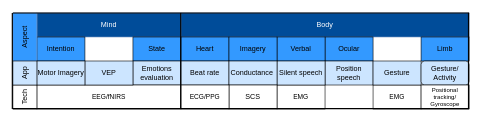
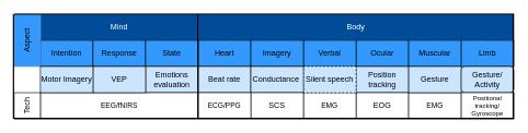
  <mxCell id="0" />
  <mxCell id="1" parent="0" />
  <mxCell id="2" value="Mind" style="rounded=0;whiteSpace=wrap;html=1;fillColor=#004C99;strokeColor=#6c8ebf;fontColor=#FFFFFF;" parent="1" vertex="1"><mxGeometry x="61" y="21" width="240" height="40" as="geometry" /></mxCell>
  <mxCell id="3" value="Body" style="rounded=0;whiteSpace=wrap;html=1;fillColor=#004C99;strokeColor=#6c8ebf;fontColor=#FFFFFF;" parent="1" vertex="1"><mxGeometry x="301" y="21" width="480" height="40" as="geometry" /></mxCell>
  <mxCell id="4" value="Intention" style="rounded=0;whiteSpace=wrap;html=1;fillColor=#3399FF;" parent="1" vertex="1"><mxGeometry x="61" y="61" width="80" height="40" as="geometry" /></mxCell>
+ <mxCell id="5" value="Response" style="rounded=0;whiteSpace=wrap;html=1;fillColor=#3399FF;" parent="1" vertex="1"><mxGeometry x="141" y="61" width="80" height="40" as="geometry" /></mxCell>
  <mxCell id="6" value="State" style="rounded=0;whiteSpace=wrap;html=1;fillColor=#3399FF;" parent="1" vertex="1"><mxGeometry x="221" y="61" width="80" height="40" as="geometry" /></mxCell>
  <mxCell id="7" value="Emotions evaluation" style="rounded=0;whiteSpace=wrap;html=1;fillColor=#CCE5FF;" parent="1" vertex="1"><mxGeometry x="221" y="101" width="80" height="40" as="geometry" /></mxCell>
  <mxCell id="8" value="Ocular" style="rounded=0;whiteSpace=wrap;html=1;fillColor=#3399FF;" parent="1" vertex="1"><mxGeometry x="541" y="61" width="80" height="40" as="geometry" /></mxCell>
  <mxCell id="9" value="Verbal" style="rounded=0;whiteSpace=wrap;html=1;fillColor=#3399FF;" parent="1" vertex="1"><mxGeometry x="461" y="61" width="80" height="40" as="geometry" /></mxCell>
- <mxCell id="11" value="Position speech" style="rounded=0;whiteSpace=wrap;html=1;fillColor=#CCE5FF;" parent="1" vertex="1"><mxGeometry x="541" y="101" width="80" height="40" as="geometry" /></mxCell>
+ <mxCell id="10" value="Muscular" style="rounded=0;whiteSpace=wrap;html=1;fillColor=#3399FF;" parent="1" vertex="1"><mxGeometry x="621" y="61" width="80" height="40" as="geometry" /></mxCell>
+ <mxCell id="11" value="Position tracking" style="rounded=0;whiteSpace=wrap;html=1;fillColor=#CCE5FF;" parent="1" vertex="1"><mxGeometry x="541" y="101" width="80" height="40" as="geometry" /></mxCell>
  <mxCell id="12" value="EEG/fNIRS" style="rounded=0;whiteSpace=wrap;html=1;fontSize=11;" parent="1" vertex="1"><mxGeometry x="61" y="141" width="240" height="40" as="geometry" /></mxCell>
+ <mxCell id="13" value="EOG" style="rounded=0;whiteSpace=wrap;html=1;" parent="1" vertex="1"><mxGeometry x="541" y="141" width="80" height="40" as="geometry" /></mxCell>
  <mxCell id="14" value="EMG" style="rounded=0;whiteSpace=wrap;html=1;fontSize=11;" parent="1" vertex="1"><mxGeometry x="461" y="141" width="80" height="40" as="geometry" /></mxCell>
- <mxCell id="15" value="Silent speech" style="rounded=0;whiteSpace=wrap;html=1;fontSize=12;fillColor=#CCE5FF;" parent="1" vertex="1"><mxGeometry x="461" y="101" width="80" height="40" as="geometry" /></mxCell>
+ <mxCell id="15" value="Silent speech" style="rounded=0;whiteSpace=wrap;html=1;fontSize=12;fillColor=#CCE5FF;dashed=1;" parent="1" vertex="1"><mxGeometry x="461" y="101" width="80" height="40" as="geometry" /></mxCell>
  <mxCell id="16" value="Aspect" style="rounded=0;whiteSpace=wrap;html=1;fontSize=12;horizontal=0;fillColor=#3399FF;strokeColor=#6c8ebf;" parent="1" vertex="1"><mxGeometry x="21" y="21" width="40" height="80" as="geometry" /></mxCell>
  <mxCell id="17" value="Tech&lt;br&gt;" style="rounded=0;whiteSpace=wrap;html=1;fontSize=12;horizontal=0;" parent="1" vertex="1"><mxGeometry x="21" y="141" width="40" height="40" as="geometry" /></mxCell>
  <mxCell id="18" value="EMG" style="rounded=0;whiteSpace=wrap;html=1;fontSize=11;" parent="1" vertex="1"><mxGeometry x="621" y="141" width="80" height="40" as="geometry" /></mxCell>
  <mxCell id="19" value="Gesture" style="rounded=0;whiteSpace=wrap;html=1;fillColor=#CCE5FF;" parent="1" vertex="1"><mxGeometry x="621" y="101" width="80" height="40" as="geometry" /></mxCell>
  <mxCell id="20" value="Heart" style="rounded=0;whiteSpace=wrap;html=1;fillColor=#3399FF;" parent="1" vertex="1"><mxGeometry x="301" y="61" width="80" height="40" as="geometry" /></mxCell>
  <mxCell id="21" value="Imagery" style="rounded=0;whiteSpace=wrap;html=1;fillColor=#3399FF;" parent="1" vertex="1"><mxGeometry x="381" y="61" width="80" height="40" as="geometry" /></mxCell>
  <mxCell id="22" value="Limb" style="rounded=0;whiteSpace=wrap;html=1;fillColor=#3399FF;" parent="1" vertex="1"><mxGeometry x="701" y="61" width="80" height="40" as="geometry" /></mxCell>
  <mxCell id="23" value="Gesture/&lt;br&gt;Activity" style="whiteSpace=wrap;html=1;fillColor=#CCE5FF;rounded=1;" parent="1" vertex="1"><mxGeometry x="701" y="101" width="80" height="40" as="geometry" /></mxCell>
  <mxCell id="24" value="Beat rate" style="rounded=0;whiteSpace=wrap;html=1;fontSize=12;fillColor=#CCE5FF;" parent="1" vertex="1"><mxGeometry x="301" y="101" width="80" height="40" as="geometry" /></mxCell>
  <mxCell id="25" value="Conductance&amp;nbsp;" style="rounded=0;whiteSpace=wrap;html=1;fontSize=12;fillColor=#CCE5FF;" parent="1" vertex="1"><mxGeometry x="381" y="101" width="80" height="40" as="geometry" /></mxCell>
  <mxCell id="26" value="SCS" style="rounded=0;whiteSpace=wrap;html=1;fontSize=12;" parent="1" vertex="1"><mxGeometry x="381" y="141" width="80" height="40" as="geometry" /></mxCell>
  <mxCell id="27" value="ECG/PPG" style="rounded=0;whiteSpace=wrap;html=1;fontSize=11;" parent="1" vertex="1"><mxGeometry x="301" y="141" width="80" height="40" as="geometry" /></mxCell>
  <mxCell id="28" value="Positional tracking/&lt;br style=&quot;font-size: 10px;&quot;&gt;Gyroscope&lt;br style=&quot;font-size: 10px;&quot;&gt;" style="rounded=0;whiteSpace=wrap;html=1;fontSize=10;" parent="1" vertex="1"><mxGeometry x="701" y="141" width="80" height="40" as="geometry" /></mxCell>
  <mxCell id="29" value="VEP" style="rounded=0;whiteSpace=wrap;html=1;fillColor=#CCE5FF;" parent="1" vertex="1"><mxGeometry x="141" y="101" width="80" height="40" as="geometry" /></mxCell>
  <mxCell id="30" value="Motor Imagery" style="rounded=0;whiteSpace=wrap;html=1;fillColor=#CCE5FF;" parent="1" vertex="1"><mxGeometry x="61" y="101" width="80" height="40" as="geometry" /></mxCell>
- <mxCell id="31" value="App" style="rounded=0;whiteSpace=wrap;html=1;fontSize=12;horizontal=0;fillColor=#CCE5FF;" parent="1" vertex="1"><mxGeometry x="21" y="101" width="40" height="40" as="geometry" /></mxCell>
  <mxCell id="32" value="" style="endArrow=none;html=1;fontColor=#FFFFFF;exitX=-0.001;exitY=1.001;exitDx=0;exitDy=0;exitPerimeter=0;strokeWidth=2;" parent="1" source="12" target="17" edge="1"><mxGeometry width="50" height="50" relative="1" as="geometry"><mxPoint x="21" y="251" as="sourcePoint" /><mxPoint x="60" y="22" as="targetPoint" /></mxGeometry></mxCell>
  <mxCell id="33" value="" style="endArrow=none;html=1;fontColor=#FFFFFF;entryX=-0.001;entryY=0.015;entryDx=0;entryDy=0;entryPerimeter=0;exitX=-0.001;exitY=1.001;exitDx=0;exitDy=0;exitPerimeter=0;strokeWidth=2;" parent="1" edge="1"><mxGeometry width="50" height="50" relative="1" as="geometry"><mxPoint x="300.552" y="180.879" as="sourcePoint" /><mxPoint x="300.552" y="20.879" as="targetPoint" /></mxGeometry></mxCell>
  <mxCell id="34" value="" style="endArrow=none;html=1;fontColor=#FFFFFF;entryX=-0.001;entryY=0.015;entryDx=0;entryDy=0;entryPerimeter=0;exitX=-0.001;exitY=1.001;exitDx=0;exitDy=0;exitPerimeter=0;strokeWidth=2;" parent="1" edge="1"><mxGeometry width="50" height="50" relative="1" as="geometry"><mxPoint x="20.052" y="180.879" as="sourcePoint" /><mxPoint x="20.052" y="20.879" as="targetPoint" /></mxGeometry></mxCell>
  <mxCell id="35" value="" style="endArrow=none;html=1;fontColor=#FFFFFF;entryX=-0.001;entryY=0.015;entryDx=0;entryDy=0;entryPerimeter=0;exitX=-0.001;exitY=1.001;exitDx=0;exitDy=0;exitPerimeter=0;strokeWidth=2;" parent="1" edge="1"><mxGeometry width="50" height="50" relative="1" as="geometry"><mxPoint x="780.052" y="180.879" as="sourcePoint" /><mxPoint x="780.052" y="20.879" as="targetPoint" /></mxGeometry></mxCell>
  <mxCell id="36" value="" style="endArrow=none;html=1;strokeWidth=3;fontColor=#FFFFFF;entryX=0.02;entryY=0.568;entryDx=0;entryDy=0;entryPerimeter=0;strokeColor=none;" parent="1" edge="1"><mxGeometry width="50" height="50" relative="1" as="geometry"><mxPoint x="221" y="181" as="sourcePoint" /><mxPoint x="221" y="141" as="targetPoint" /></mxGeometry></mxCell>
  <mxCell id="37" value="" style="endArrow=none;html=1;fontColor=#FFFFFF;strokeWidth=2;" parent="1" edge="1"><mxGeometry width="50" height="50" relative="1" as="geometry"><mxPoint x="781" y="21" as="sourcePoint" /><mxPoint x="21" y="21" as="targetPoint" /></mxGeometry></mxCell>
  <mxCell id="38" value="" style="endArrow=none;html=1;fontColor=#FFFFFF;strokeWidth=2;" parent="1" edge="1"><mxGeometry width="50" height="50" relative="1" as="geometry"><mxPoint x="781" y="180.5" as="sourcePoint" /><mxPoint x="21" y="180.5" as="targetPoint" /></mxGeometry></mxCell>
